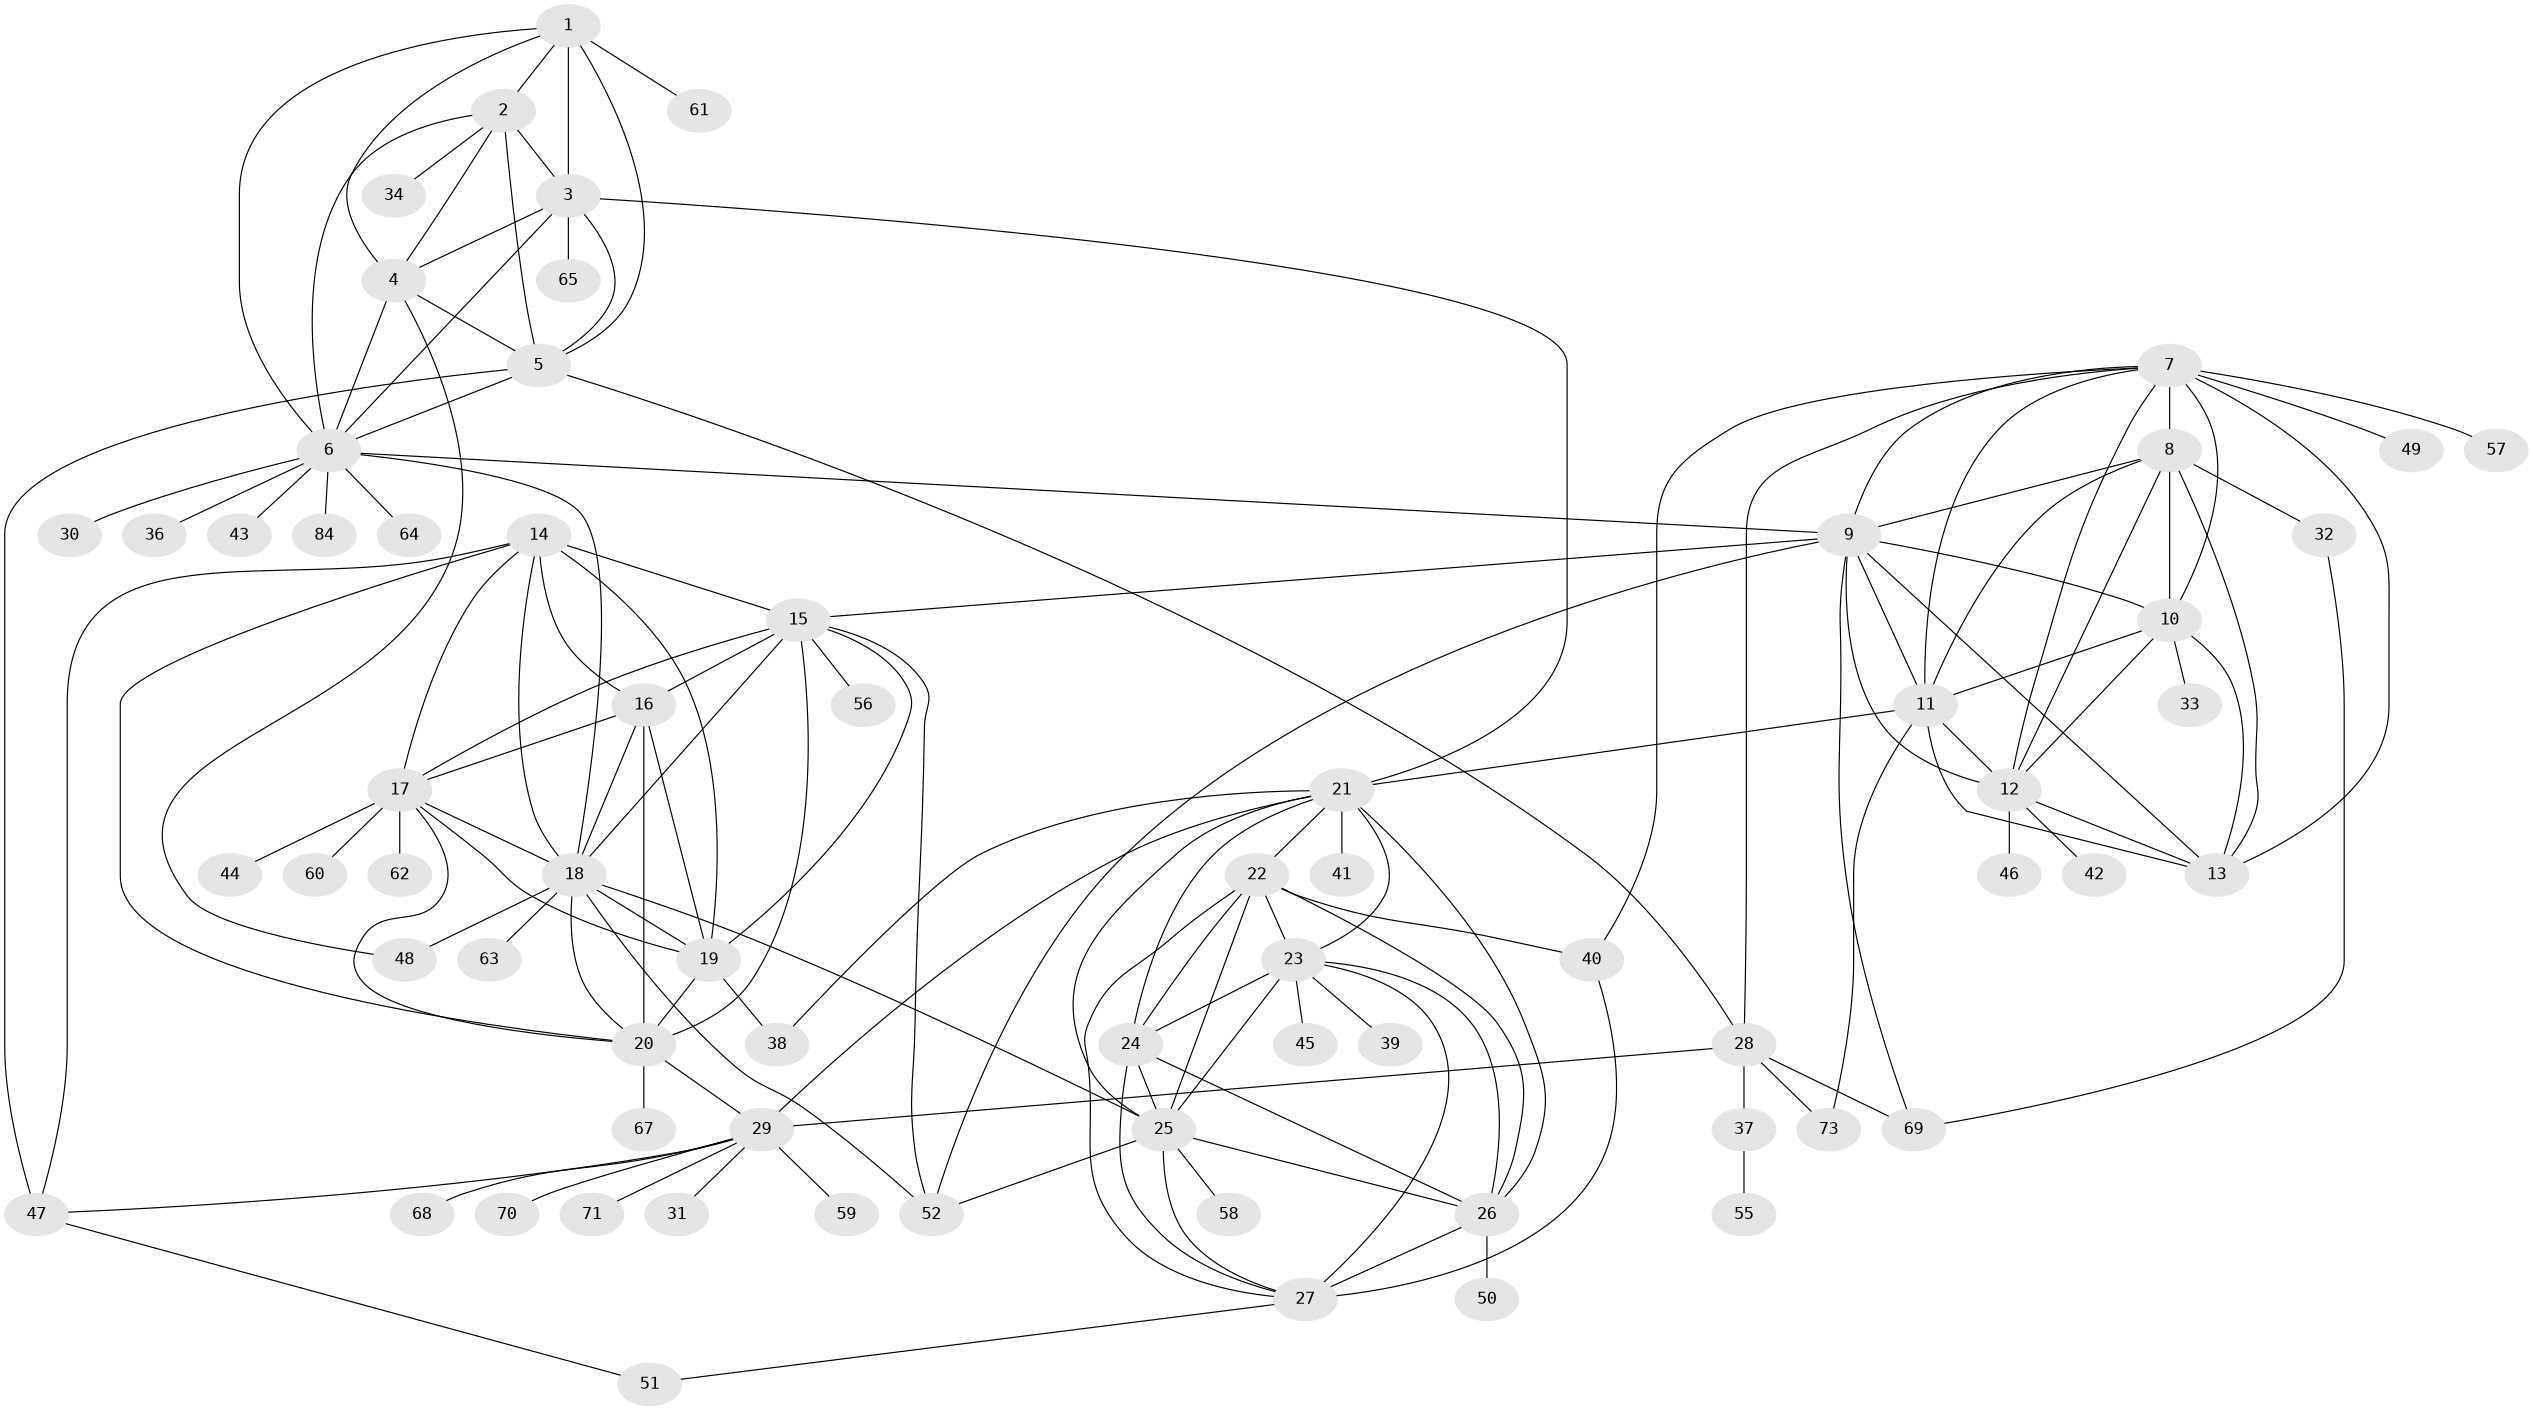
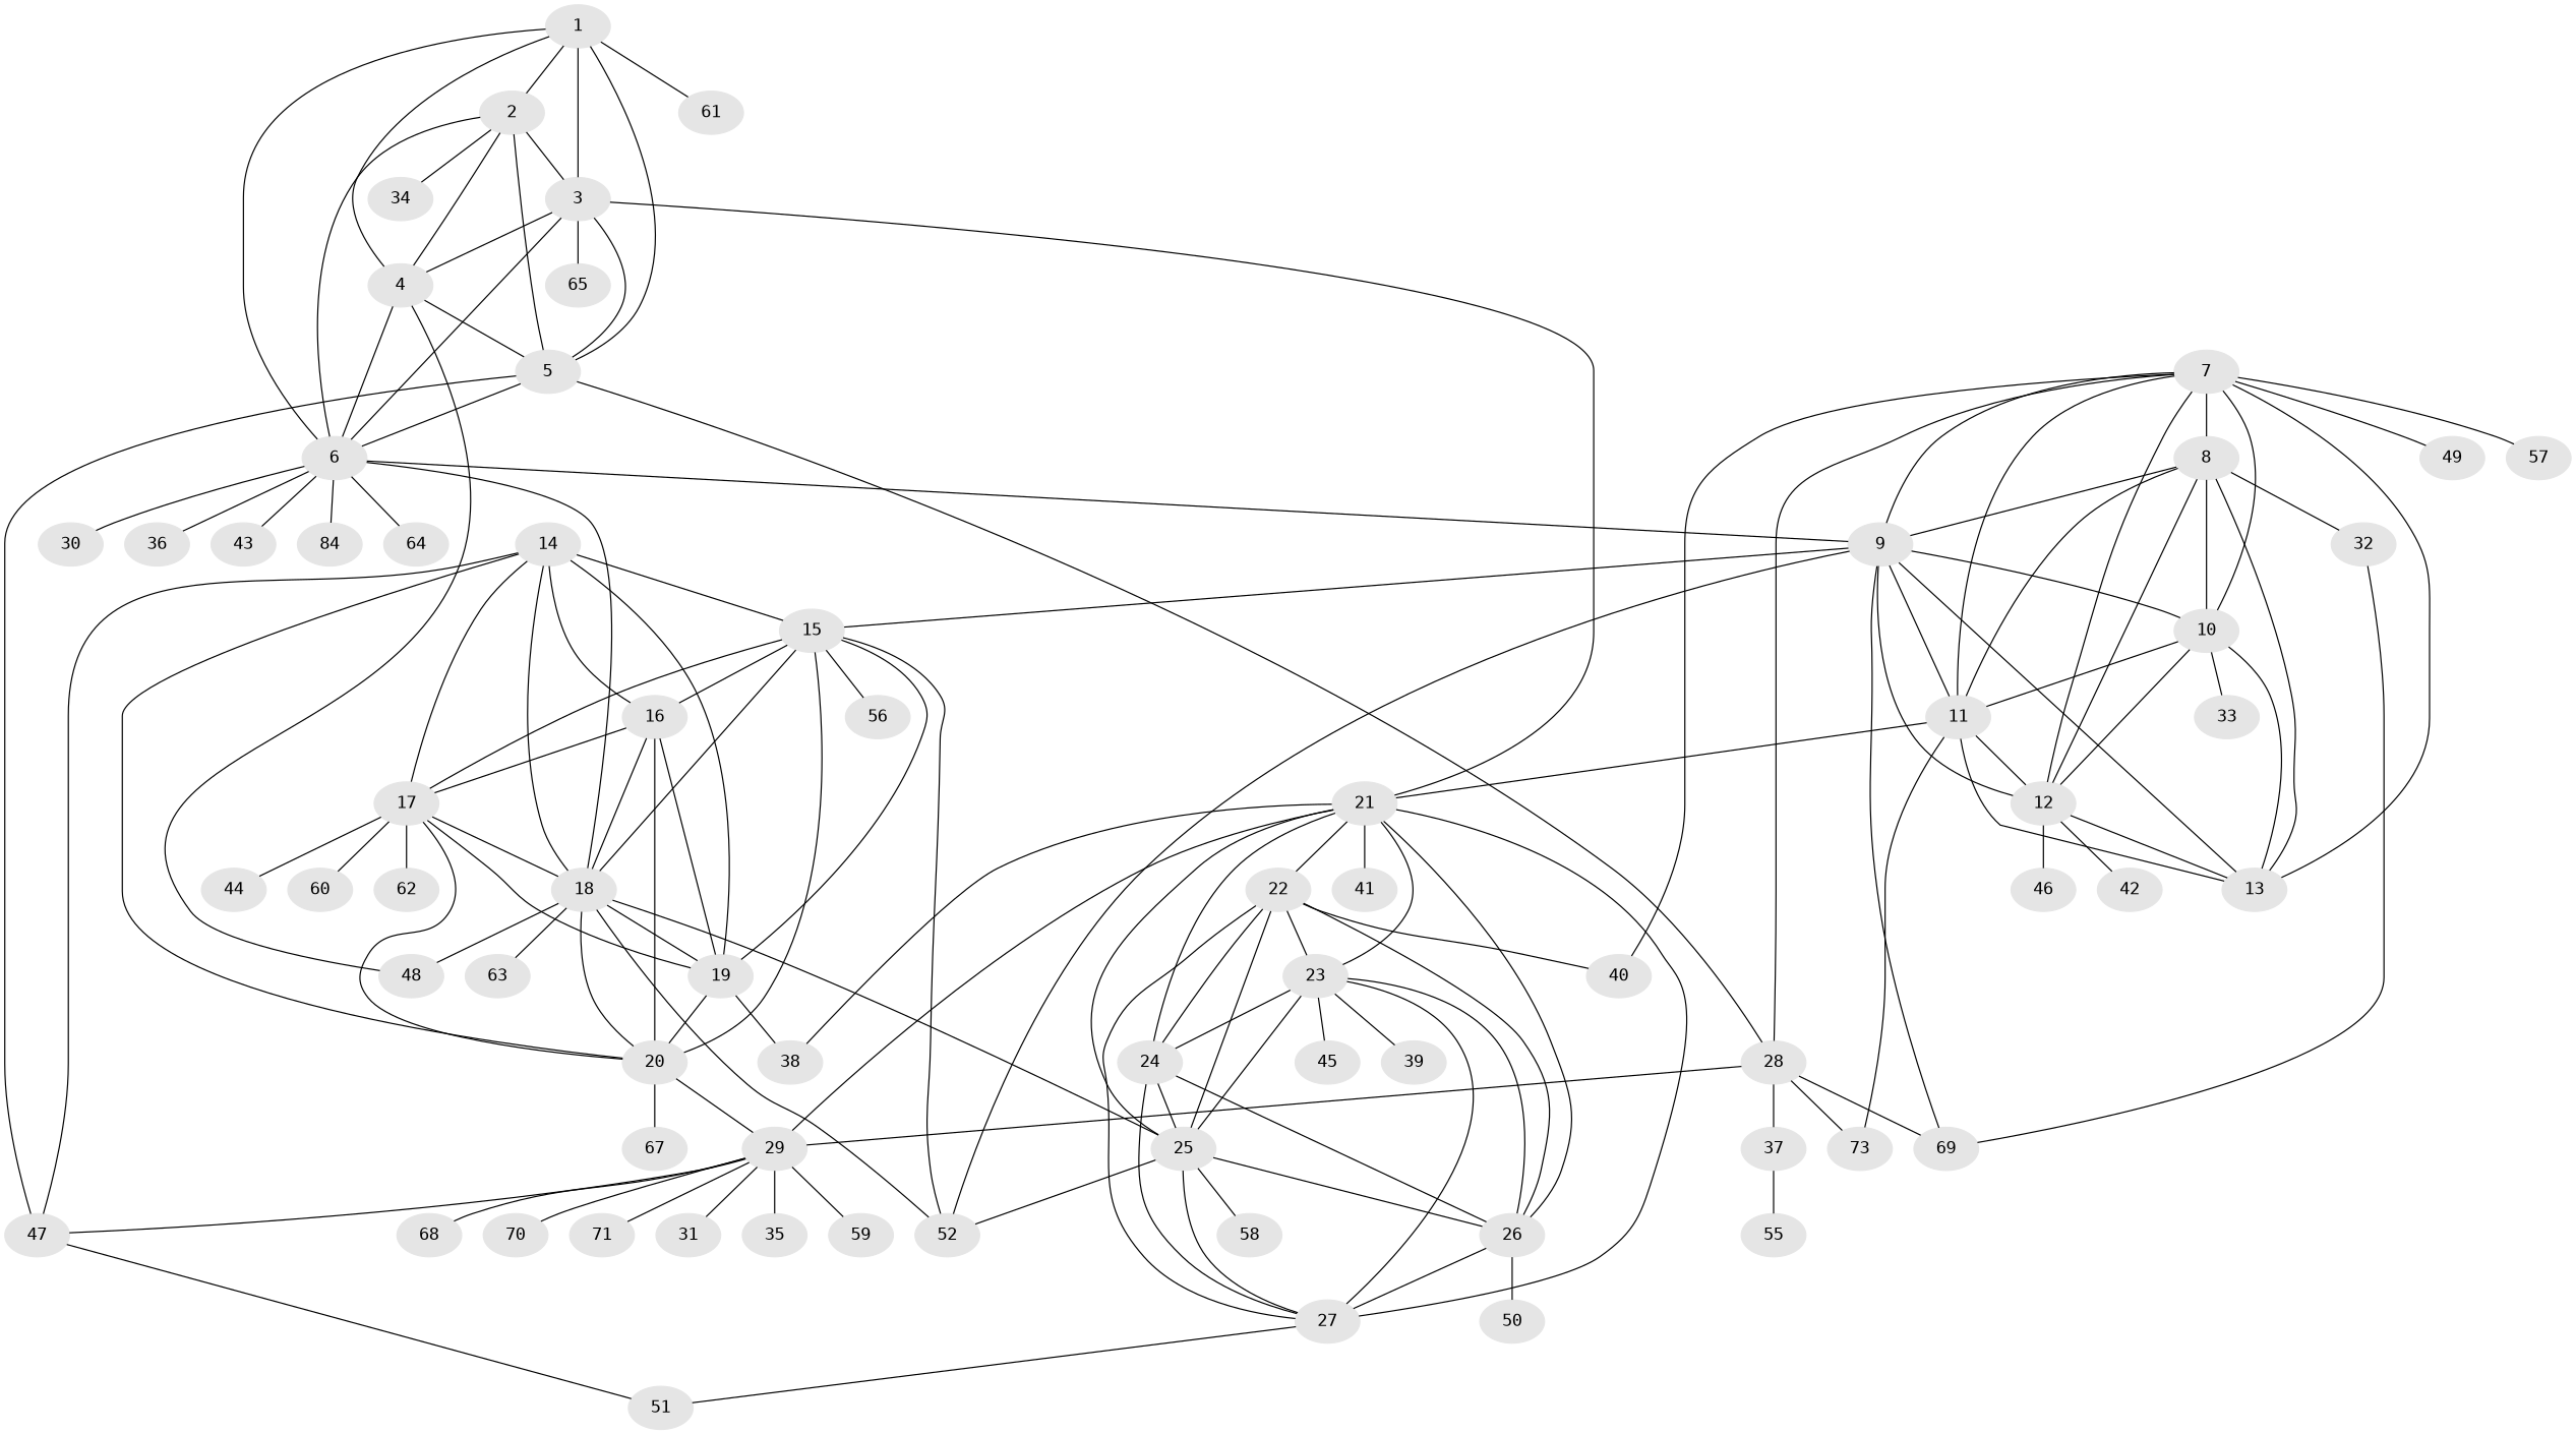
  graph {
    fontname="DejaVu Sans Mono"
    node [color=gray90 fontname="DejaVu Sans Mono" style=filled]
    edge [fontname="DejaVu Sans Mono" weight=1.0]
    1
    2
    3
    4
    5
    6
    61
    34
    21
    65
    48
    28
    47
    9
    18
    30
    36
    43
    n19 [label=84]
    64
    25
    38
    29
    22
    23
    24
    26
    27
    41
    69
    n31 [label=73]
    37
    51
    10
    11
    12
    13
    15
    52
    19
    20
    63
    7
    8
    40
    49
    57
    32
    33
    42
    46
    16
    17
    56
    14
    44
    60
    62
    67
    58
    31
+   35
    59
    68
    70
    71
    39
    45
    50
    55
    1 -- 2 [weight=2.0]
    1 -- 3
    1 -- 4
    1 -- 5
    1 -- 6
    1 -- 61 [weight=3.0]
    2 -- 3 [weight=2.0]
    2 -- 4 [weight=2.0]
    2 -- 5 [weight=2.0]
    2 -- 6 [weight=2.0]
    2 -- 34
    3 -- 4
    3 -- 5
    3 -- 6
    3 -- 21
    3 -- 65
    4 -- 5
    4 -- 6
    4 -- 48
    5 -- 6
    5 -- 28
    5 -- 47 [weight=3.0]
    6 -- 9
    6 -- 18
    6 -- 30
    6 -- 36
    6 -- 43
    6 -- n19
    6 -- 64
    21 -- 25
    21 -- 38
    21 -- 29
    21 -- 22
    21 -- 23
    21 -- 24
    21 -- 26
-   40 -- 27
+   21 -- 27
    21 -- 41
    28 -- 29 [weight=6.0]
    28 -- 69
    28 -- n31
    28 -- 37
    47 -- 51
    9 -- 69
    9 -- 10
    9 -- 11
    9 -- 12
    9 -- 13
    9 -- 15
    9 -- 52
    18 -- 48
    18 -- 25
    18 -- 52
    18 -- 19
    18 -- 20
    18 -- 63
    25 -- 26
    25 -- 27
    25 -- 52 [weight=3.0]
    25 -- 58
    29 -- 47
    29 -- 31
+   29 -- 35 [weight=2.0]
    29 -- 59 [weight=2.0]
    29 -- 68
    29 -- 70
    29 -- 71
    22 -- 25
    22 -- 23
    22 -- 24
    22 -- 26
    22 -- 27
    22 -- 40 [weight=2.0]
    23 -- 25
    23 -- 24 [weight=3.0]
    23 -- 26
    23 -- 27
    23 -- 39
    23 -- 45
    24 -- 25
    24 -- 26
    24 -- 27
    26 -- 27
    26 -- 50
    27 -- 51
    37 -- 55
    10 -- 11
    10 -- 12
    10 -- 13
    10 -- 33
    11 -- 21
    11 -- n31
    11 -- 12
    11 -- 13
    12 -- 13
    12 -- 42
    12 -- 46 [weight=3.0]
    15 -- 18
    15 -- 52
    15 -- 19
    15 -- 20
    15 -- 16
    15 -- 17
    15 -- 56
    19 -- 38
    19 -- 20
    20 -- 29
    20 -- 67 [weight=2.0]
    7 -- 28
    7 -- 9
    7 -- 10
    7 -- 11
    7 -- 12
    7 -- 13
    7 -- 8
    7 -- 40
    7 -- 49 [weight=2.0]
    7 -- 57
    8 -- 9
    8 -- 10
    8 -- 11
    8 -- 12
    8 -- 13
    8 -- 32 [weight=2.0]
    32 -- 69
    16 -- 18
    16 -- 19 [weight=3.0]
    16 -- 20
    16 -- 17
    17 -- 18
    17 -- 19
    17 -- 20
    17 -- 44 [weight=5.0]
    17 -- 60
    17 -- 62
    14 -- 47
    14 -- 18
    14 -- 15
    14 -- 19
    14 -- 20
    14 -- 16
    14 -- 17
  }
